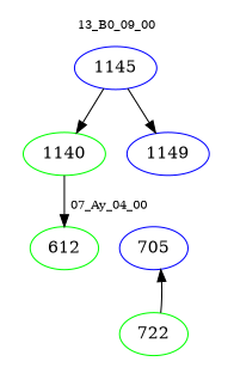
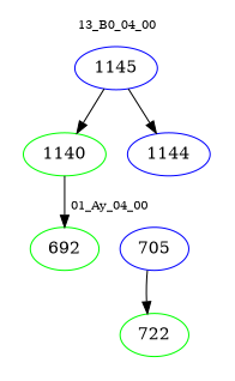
  digraph {
    node [color=blue]
    edge [color=black]
    n1 [label=705]
-   n2 [color=green label=612]
+   n2 [color=green label=692]
    n3 [color=green label=722]
    n4 [label=1145]
    n5 [color=green label=1140]
-   n6 [label=1149]
+   n6 [label=1144]
    subgraph cluster_1 {
      color=white
      fontsize=10
-     label="07_Ay_04_00"
+     label="01_Ay_04_00"
      n1
      n2
      n3
    }
    subgraph cluster_2 {
      color=white
      fontsize=10
-     label="13_B0_09_00"
+     label="13_B0_04_00"
      n4
      n5
      n6
    }
-   n3 -> n1
+   n1 -> n3
    n4 -> n5
    n4 -> n6
    n5 -> n2
  }
